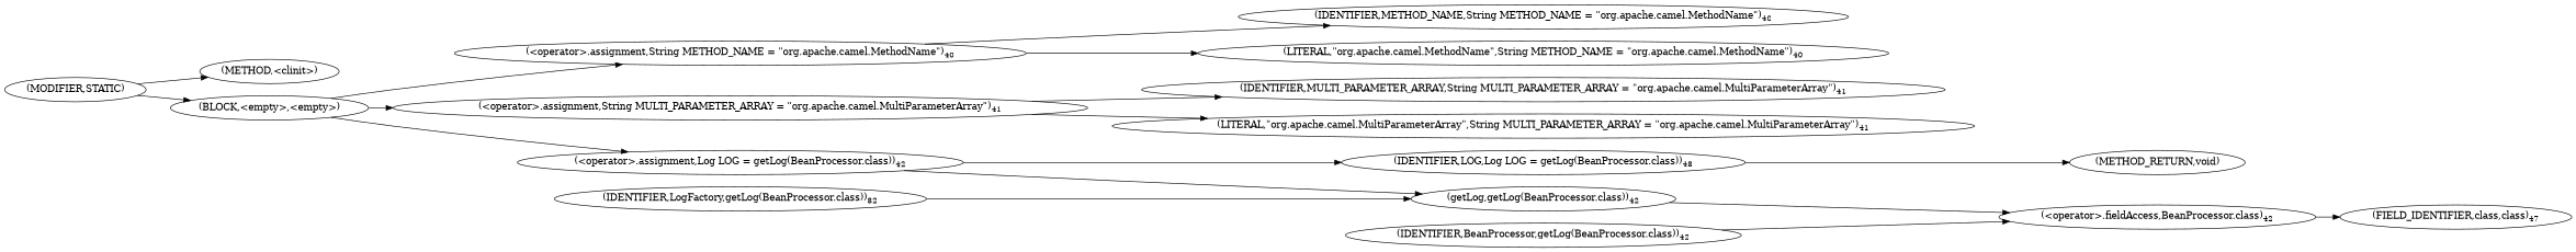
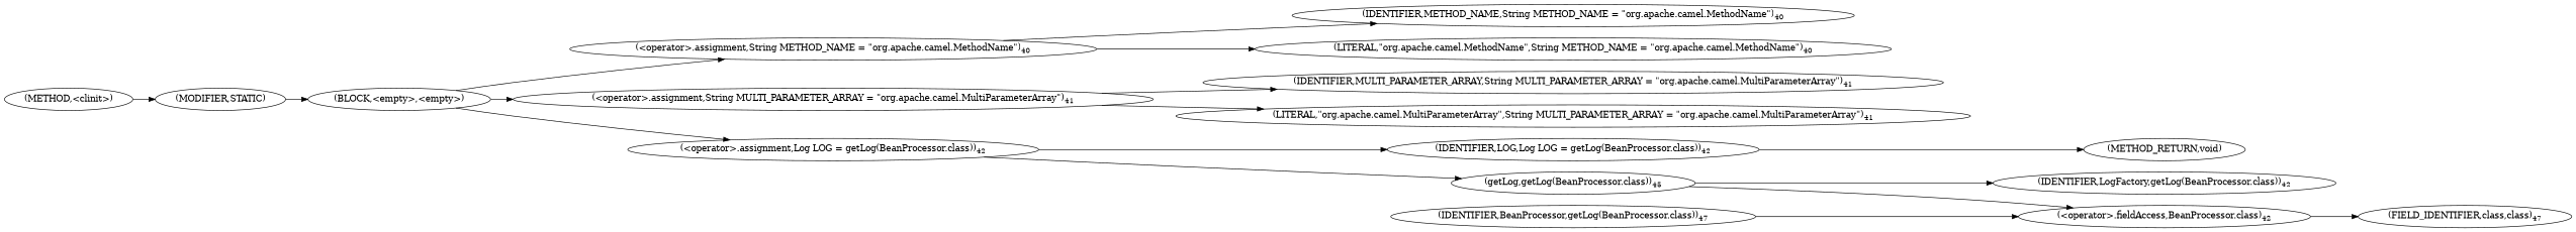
  digraph {
    rankdir=LR
    n1 [label=<(METHOD,&lt;clinit&gt;)>]
    n2 [label=<(MODIFIER,STATIC)>]
    n3 [label=<(BLOCK,&lt;empty&gt;,&lt;empty&gt;)>]
    n4 [label=<(&lt;operator&gt;.assignment,String METHOD_NAME = &quot;org.apache.camel.MethodName&quot;)<SUB>40</SUB>>]
    n5 [label=<(&lt;operator&gt;.assignment,String MULTI_PARAMETER_ARRAY = &quot;org.apache.camel.MultiParameterArray&quot;)<SUB>41</SUB>>]
    n6 [label=<(&lt;operator&gt;.assignment,Log LOG = getLog(BeanProcessor.class))<SUB>42</SUB>>]
    n7 [label=<(METHOD_RETURN,void)>]
    n8 [label=<(IDENTIFIER,METHOD_NAME,String METHOD_NAME = &quot;org.apache.camel.MethodName&quot;)<SUB>40</SUB>>]
    n9 [label=<(LITERAL,&quot;org.apache.camel.MethodName&quot;,String METHOD_NAME = &quot;org.apache.camel.MethodName&quot;)<SUB>40</SUB>>]
    n10 [label=<(IDENTIFIER,MULTI_PARAMETER_ARRAY,String MULTI_PARAMETER_ARRAY = &quot;org.apache.camel.MultiParameterArray&quot;)<SUB>41</SUB>>]
    n11 [label=<(LITERAL,&quot;org.apache.camel.MultiParameterArray&quot;,String MULTI_PARAMETER_ARRAY = &quot;org.apache.camel.MultiParameterArray&quot;)<SUB>41</SUB>>]
-   n12 [label=<(IDENTIFIER,LOG,Log LOG = getLog(BeanProcessor.class))<SUB>48</SUB>>]
-   n13 [label=<(getLog,getLog(BeanProcessor.class))<SUB>42</SUB>>]
-   n14 [label=<(IDENTIFIER,LogFactory,getLog(BeanProcessor.class))<SUB>82</SUB>>]
+   n12 [label=<(IDENTIFIER,LOG,Log LOG = getLog(BeanProcessor.class))<SUB>42</SUB>>]
+   n13 [label=<(getLog,getLog(BeanProcessor.class))<SUB>45</SUB>>]
+   n14 [label=<(IDENTIFIER,LogFactory,getLog(BeanProcessor.class))<SUB>42</SUB>>]
    n15 [label=<(&lt;operator&gt;.fieldAccess,BeanProcessor.class)<SUB>42</SUB>>]
    n16 [label=<(FIELD_IDENTIFIER,class,class)<SUB>47</SUB>>]
-   n17 [label=<(IDENTIFIER,BeanProcessor,getLog(BeanProcessor.class))<SUB>42</SUB>>]
-   n2 -> n1
+   n17 [label=<(IDENTIFIER,BeanProcessor,getLog(BeanProcessor.class))<SUB>47</SUB>>]
+   n1 -> n2
    n2 -> n3
    n3 -> n4
    n3 -> n5
    n3 -> n6
    n4 -> n8
    n4 -> n9
    n5 -> n10
    n5 -> n11
    n6 -> n12
    n6 -> n13
    n12 -> n7
-   n14 -> n13
+   n13 -> n14
    n13 -> n15
    n15 -> n16
    n17 -> n15
  }
